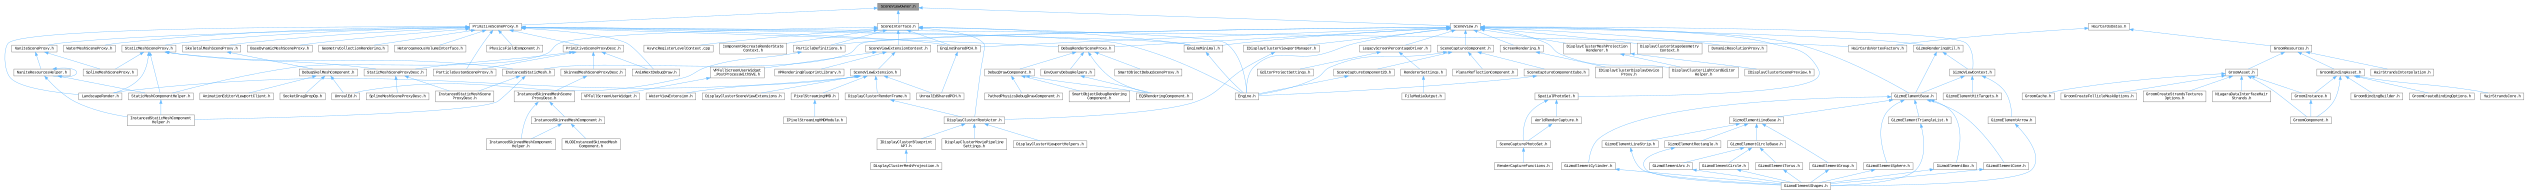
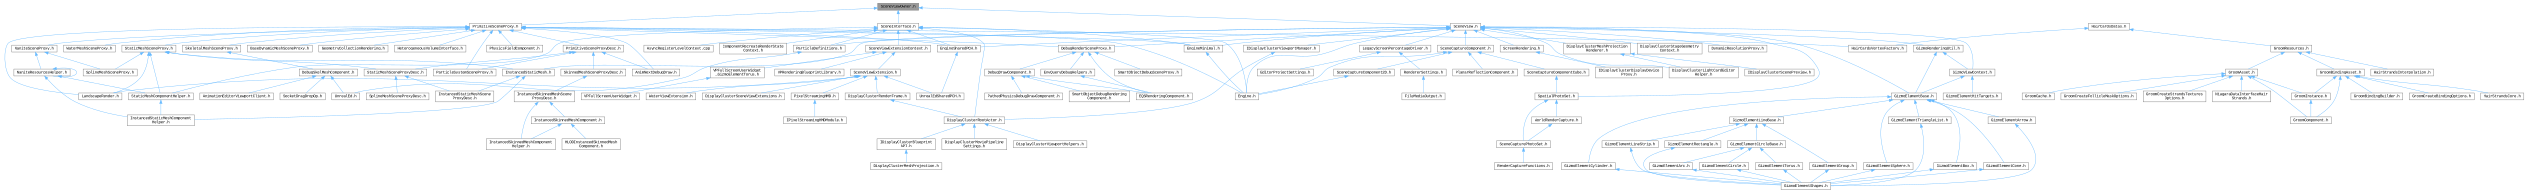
  digraph {
    fontname="Liberation Mono"
    node [color=grey40 fillcolor=white fontname="Liberation Mono" fontsize=10 shape=box style=filled]
    edge [color=steelblue1 dir=back fontname="Liberation Mono" fontsize=10 labelfontname=Helvetica labelfontsize=10 style=solid]
    n1 [color=gray40 fillcolor=grey60 fontcolor=black height=0.2 label="SceneViewOwner.h" width=0.4]
    n2 [height=0.2 label="PrimitiveSceneProxy.h" width=0.4]
    n3 [height=0.2 label="SceneInterface.h" width=0.4]
    n4 [height=0.2 label="SceneView.h" width=0.4]
    n5 [height=0.2 label="AnimNextDebugDraw.h" width=0.4]
    n6 [height=0.2 label="BaseDynamicMeshSceneProxy.h" width=0.4]
    n7 [height=0.2 label="DebugRenderSceneProxy.h" width=0.4]
    n8 [height=0.2 label="Engine.h" width=0.4]
    n9 [height=0.2 label="EngineMinimal.h" width=0.4]
    n10 [height=0.2 label="EngineSharedPCH.h" width=0.4]
    n11 [height=0.2 label="GeometryCollectionRendering.h" width=0.4]
    n12 [height=0.2 label="HairCardsVertexFactory.h" width=0.4]
    n13 [height=0.2 label="HeterogeneousVolumeInterface.h" width=0.4]
    n14 [height=0.2 label="LandscapeRender.h" width=0.4]
    n15 [height=0.2 label="NaniteSceneProxy.h" width=0.4]
    n16 [height=0.2 label="ParticleSystemSceneProxy.h" width=0.4]
    n17 [height=0.2 label="PhysicsFieldComponent.h" width=0.4]
    n18 [height=0.2 label="PrimitiveSceneProxyDesc.h" width=0.4]
    n19 [height=0.2 label="SkeletalMeshSceneProxy.h" width=0.4]
    n20 [height=0.2 label="StaticMeshSceneProxy.h" width=0.4]
    n21 [height=0.2 label="WaterMeshSceneProxy.h" width=0.4]
    n22 [height=0.2 label="StaticMeshComponentHelper.h" width=0.4]
    n23 [height=0.2 label="AsyncRegisterLevelContext.cpp" width=0.4]
    n24 [height=0.2 label="ComponentRecreateRenderState\lContext.h" width=0.4]
    n25 [height=0.2 label="DisplayClusterRootActor.h" width=0.4]
    n26 [height=0.2 label="ParticleDefinitions.h" width=0.4]
    n27 [height=0.2 label="SceneViewExtensionContext.h" width=0.4]
    n28 [height=0.2 label="InstancedStaticMesh.h" width=0.4]
    n29 [height=0.2 label="DisplayClusterLightCardEditor\lHelper.h" width=0.4]
    n30 [height=0.2 label="DisplayClusterMeshProjection\lRenderer.h" width=0.4]
    n31 [height=0.2 label="DisplayClusterStageGeometry\lContext.h" width=0.4]
    n32 [height=0.2 label="DynamicResolutionProxy.h" width=0.4]
    n33 [height=0.2 label="GizmoElementBase.h" width=0.4]
    n34 [height=0.2 label="GizmoRenderingUtil.h" width=0.4]
    n35 [height=0.2 label="GizmoViewContext.h" width=0.4]
    n36 [height=0.2 label="IDisplayClusterViewportManager.h" width=0.4]
    n37 [height=0.2 label="LegacyScreenPercentageDriver.h" width=0.4]
    n38 [height=0.2 label="SceneCaptureComponent.h" width=0.4]
    n39 [height=0.2 label="ScreenRendering.h" width=0.4]
    n40 [height=0.2 label="SpatialPhotoSet.h" width=0.4]
    n41 [height=0.2 label="DebugDrawComponent.h" width=0.4]
    n42 [height=0.2 label="EQSRenderingComponent.h" width=0.4]
    n43 [height=0.2 label="EnvQueryDebugHelpers.h" width=0.4]
    n44 [height=0.2 label="SmartObjectDebugSceneProxy.h" width=0.4]
    n45 [height=0.2 label="UnrealEdSharedPCH.h" width=0.4]
    n46 [height=0.2 label="NaniteResourcesHelper.h" width=0.4]
    n47 [height=0.2 label="SplineMeshSceneProxy.h" width=0.4]
    n48 [height=0.2 label="SkinnedMeshSceneProxyDesc.h" width=0.4]
    n49 [height=0.2 label="StaticMeshSceneProxyDesc.h" width=0.4]
    n50 [height=0.2 label="DebugSkelMeshComponent.h" width=0.4]
    n51 [height=0.2 label="PathedPhysicsDebugDrawComponent.h" width=0.4]
    n52 [height=0.2 label="SmartObjectDebugRendering\lComponent.h" width=0.4]
    n53 [height=0.2 label="HairCardsDatas.h" width=0.4]
    n54 [height=0.2 label="GroomResources.h" width=0.4]
    n55 [height=0.2 label="GroomAsset.h" width=0.4]
    n56 [height=0.2 label="GroomBindingAsset.h" width=0.4]
    n57 [height=0.2 label="HairStrandsInterpolation.h" width=0.4]
    n58 [height=0.2 label="GroomCache.h" width=0.4]
    n59 [height=0.2 label="GroomComponent.h" width=0.4]
    n60 [height=0.2 label="GroomCreateFollicleMaskOptions.h" width=0.4]
    n61 [height=0.2 label="GroomCreateStrandsTextures\lOptions.h" width=0.4]
    n62 [height=0.2 label="GroomInstance.h" width=0.4]
    n63 [height=0.2 label="NiagaraDataInterfaceHair\lStrands.h" width=0.4]
    n64 [height=0.2 label="GroomBindingBuilder.h" width=0.4]
    n65 [height=0.2 label="GroomCreateBindingOptions.h" width=0.4]
    n66 [height=0.2 label="HairStrandsCore.h" width=0.4]
    n67 [height=0.2 label="InstancedStaticMeshComponent\lHelper.h" width=0.4]
    n68 [height=0.2 label="InstancedSkinnedMeshScene\lProxyDesc.h" width=0.4]
    n69 [height=0.2 label="InstancedStaticMeshScene\lProxyDesc.h" width=0.4]
    n70 [height=0.2 label="SplineMeshSceneProxyDesc.h" width=0.4]
    n71 [height=0.2 label="InstancedSkinnedMeshComponent.h" width=0.4]
    n72 [height=0.2 label="InstancedSkinnedMeshComponent\lHelper.h" width=0.4]
    n73 [height=0.2 label="HLODInstancedSkinnedMesh\lComponent.h" width=0.4]
    n74 [height=0.2 label="AnimationEditorViewportClient.h" width=0.4]
    n75 [height=0.2 label="SocketDragDropOp.h" width=0.4]
    n76 [height=0.2 label="UnrealEd.h" width=0.4]
    n77 [height=0.2 label="DisplayClusterMoviePipeline\lSettings.h" width=0.4]
    n78 [height=0.2 label="DisplayClusterViewportHelpers.h" width=0.4]
    n79 [height=0.2 label="IDisplayClusterBlueprint\lAPI.h" width=0.4]
    n80 [height=0.2 label="SceneViewExtension.h" width=0.4]
-   n81 [height=0.2 label="VPFullScreenUserWidget\l_PostProcessWithSVE.h" width=0.4]
+   n81 [height=0.2 label="VPFullScreenUserWidget\l_GizmoElementTorus.h" width=0.4]
    n82 [height=0.2 label="VPRenderingBlueprintLibrary.h" width=0.4]
    n83 [height=0.2 label="DisplayClusterMeshProjection.h" width=0.4]
    n84 [height=0.2 label="DisplayClusterRenderFrame.h" width=0.4]
    n85 [height=0.2 label="DisplayClusterSceneViewExtensions.h" width=0.4]
    n86 [height=0.2 label="PixelStreamingHMD.h" width=0.4]
    n87 [height=0.2 label="WaterViewExtension.h" width=0.4]
    n88 [height=0.2 label="VPFullScreenUserWidget.h" width=0.4]
    n89 [height=0.2 label="IPixelStreamingHMDModule.h" width=0.4]
    n90 [height=0.2 label="IDisplayClusterScenePreview.h" width=0.4]
    n91 [height=0.2 label="GizmoElementArrow.h" width=0.4]
    n92 [height=0.2 label="GizmoElementBox.h" width=0.4]
    n93 [height=0.2 label="GizmoElementCone.h" width=0.4]
    n94 [height=0.2 label="GizmoElementCylinder.h" width=0.4]
    n95 [height=0.2 label="GizmoElementLineBase.h" width=0.4]
    n96 [height=0.2 label="GizmoElementSphere.h" width=0.4]
    n97 [height=0.2 label="GizmoElementTriangleList.h" width=0.4]
    n98 [height=0.2 label="GizmoElementHitTargets.h" width=0.4]
    n99 [height=0.2 label="EditorProjectSettings.h" width=0.4]
    n100 [height=0.2 label="RendererSettings.h" width=0.4]
    n101 [height=0.2 label="PlanarReflectionComponent.h" width=0.4]
    n102 [height=0.2 label="SceneCaptureComponent2D.h" width=0.4]
    n103 [height=0.2 label="SceneCaptureComponentCube.h" width=0.4]
    n104 [height=0.2 label="IDisplayClusterDisplayDevice\lProxy.h" width=0.4]
    n105 [height=0.2 label="SceneCapturePhotoSet.h" width=0.4]
    n106 [height=0.2 label="WorldRenderCapture.h" width=0.4]
    n107 [height=0.2 label="GizmoElementShapes.h" width=0.4]
    n108 [height=0.2 label="GizmoElementCircleBase.h" width=0.4]
    n109 [height=0.2 label="GizmoElementGroup.h" width=0.4]
    n110 [height=0.2 label="GizmoElementLineStrip.h" width=0.4]
    n111 [height=0.2 label="GizmoElementRectangle.h" width=0.4]
    n112 [height=0.2 label="GizmoElementArc.h" width=0.4]
    n113 [height=0.2 label="GizmoElementCircle.h" width=0.4]
    n114 [height=0.2 label="GizmoElementTorus.h" width=0.4]
    n115 [height=0.2 label="FileMediaOutput.h" width=0.4]
    n116 [height=0.2 label="RenderCaptureFunctions.h" width=0.4]
    n1 -> n2
    n1 -> n3
    n1 -> n4
    n2 -> n5
    n2 -> n6
    n2 -> n7
    n2 -> n8
    n2 -> n9
    n2 -> n10
    n2 -> n11
    n2 -> n12
    n2 -> n13
    n2 -> n14
    n2 -> n15
    n2 -> n16
    n2 -> n17
    n2 -> n18
    n2 -> n19
    n2 -> n20
    n2 -> n21
    n3 -> n8
    n3 -> n9
    n3 -> n10
    n3 -> n22
    n3 -> n23
    n3 -> n24
    n3 -> n25
    n3 -> n26
    n3 -> n27
    n4 -> n7
    n4 -> n8
    n4 -> n9
    n4 -> n10
    n4 -> n26
    n4 -> n28
    n4 -> n29
    n4 -> n30
    n4 -> n31
    n4 -> n32
    n4 -> n33
    n4 -> n34
    n4 -> n35
    n4 -> n36
    n4 -> n37
    n4 -> n38
    n4 -> n39
    n4 -> n40
    n7 -> n41
    n7 -> n42
    n7 -> n43
    n7 -> n44
    n9 -> n8
    n10 -> n45
    n15 -> n46
    n15 -> n47
    n18 -> n5
    n18 -> n16
    n18 -> n48
    n18 -> n49
    n19 -> n50
    n20 -> n14
    n20 -> n22
    n20 -> n28
    n20 -> n47
    n20 -> n49
    n22 -> n67
    n25 -> n77
    n25 -> n78
    n25 -> n79
    n26 -> n76
    n27 -> n80
    n27 -> n81
    n27 -> n82
    n28 -> n67
    n28 -> n69
    n30 -> n29
    n30 -> n90
-   n35 -> n91
+   n33 -> n91
    n33 -> n92
    n33 -> n93
    n33 -> n94
    n33 -> n95
    n33 -> n96
    n33 -> n97
    n34 -> n33
    n34 -> n35
    n35 -> n33
    n35 -> n98
    n36 -> n25
    n37 -> n99
    n37 -> n100
    n38 -> n8
    n38 -> n101
    n38 -> n102
    n38 -> n103
    n39 -> n104
    n40 -> n105
    n40 -> n106
    n41 -> n42
    n41 -> n51
    n41 -> n52
    n43 -> n42
    n46 -> n22
    n46 -> n46
    n46 -> n67
    n48 -> n68
    n49 -> n69
    n49 -> n70
    n50 -> n74
    n50 -> n75
    n50 -> n76
    n53 -> n12
    n53 -> n54
    n54 -> n55
    n54 -> n56
    n54 -> n57
    n55 -> n58
    n55 -> n59
    n55 -> n60
    n55 -> n61
    n55 -> n62
    n55 -> n63
    n56 -> n59
    n56 -> n62
    n56 -> n64
    n56 -> n65
    n56 -> n66
    n62 -> n59
    n68 -> n71
    n68 -> n72
    n71 -> n72
    n71 -> n73
    n79 -> n83
    n80 -> n14
    n80 -> n45
    n80 -> n84
    n80 -> n85
    n80 -> n86
    n80 -> n87
    n81 -> n88
    n84 -> n25
    n86 -> n89
    n91 -> n107
    n92 -> n107
    n93 -> n107
    n94 -> n107
    n95 -> n108
    n95 -> n109
    n95 -> n110
    n95 -> n111
    n96 -> n107
    n97 -> n107
    n100 -> n115
    n102 -> n8
-   n103 -> n8
+   n103 -> n40
    n105 -> n116
    n106 -> n105
    n108 -> n112
    n108 -> n113
    n108 -> n114
    n109 -> n107
    n110 -> n107
    n111 -> n107
    n112 -> n107
    n113 -> n107
    n114 -> n107
  }
